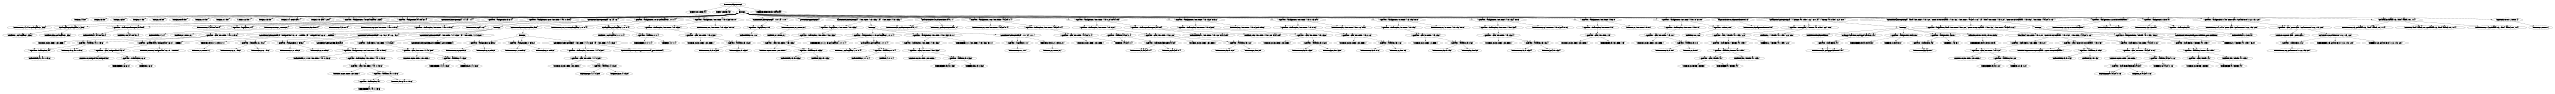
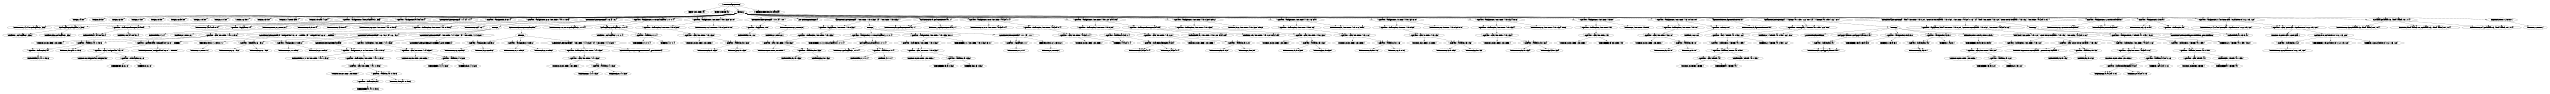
  digraph {
    n1 [label="(METHOD,tftp_connect)"]
    n2 [label="(PARAM,_DWORD *a1)"]
    n3 [label="(PARAM,_BYTE *a2)"]
    n4 [label="(BLOCK,,)"]
    n5 [label="(METHOD_RETURN,int __fastcall)"]
    n6 [label="(LOCAL,v4: int)"]
    n7 [label="(LOCAL,v5: int)"]
    n8 [label="(LOCAL,v6: int)"]
    n9 [label="(LOCAL,v7: int)"]
    n10 [label="(LOCAL,v8: int)"]
    n11 [label="(LOCAL,result: int)"]
    n12 [label="(LOCAL,v10: int)"]
    n13 [label="(LOCAL,v11: int)"]
    n14 [label="(WORD,v12: int *)"]
    n15 [label="(LOCAL,v13: int)"]
    n16 [label="(LOCAL,v14: const char *)"]
    n17 [label="(LOCAL,v15: char [ 128 ])"]
    n18 [label="(<operator>.assignment,v4 = Curl_ccalloc(1, 336))"]
    n19 [label="(<operator>.assignment,a1[188] = v4)"]
    n20 [label="(CONTROL_STRUCTURE,if ( !v4 ),if ( !v4 ))"]
    n21 [label="(<operator>.assignment,v5 = v4)"]
    n22 [label="(<operator>.assignment,v6 = *(_DWORD *)(*a1 + 1576))"]
    n23 [label="(CONTROL_STRUCTURE,if ( v6 ),if ( v6 ))"]
    n24 [label="(<operator>.assignment,v10 = Curl_ccalloc(1, v7 + 4))"]
    n25 [label="(<operator>.assignment,*(_DWORD *)(v5 + 328) = v10)"]
    n26 [label="(CONTROL_STRUCTURE,if ( !v10 ),if ( !v10 ))"]
    n27 [label="(JUMP_TARGET,LABEL_4)"]
    n28 [label="(CONTROL_STRUCTURE,if ( !*(_DWORD *)(v5 + 332) ),if ( !*(_DWORD *)(v5 + 332) ))"]
    n29 [label="(Curl_conncontrol,Curl_conncontrol(a1, 1))"]
    n30 [label="(<operator>.assignment,v8 = *(_DWORD *)(a1[20] + 4))"]
    n31 [label="(<operator>.assignment,*(_DWORD *)(v5 + 20) = a1[105])"]
    n32 [label="(<operator>.assignment,*(_DWORD *)(v5 + 320) = 512)"]
    n33 [label="(<operator>.assignment,*(_DWORD *)(v5 + 16) = a1)"]
    n34 [label="(<operator>.assignment,*(_WORD *)(v5 + 52) = v8)"]
    n35 [label="(<operator>.assignment,*(_DWORD *)(v5 + 324) = v6)"]
    n36 [label="(<operator>.assignment,*(_DWORD *)v5 = 0)"]
    n37 [label="(<operator>.assignment,*(_DWORD *)(v5 + 8) = -100)"]
    n38 [label="(tftp_set_timeouts,tftp_set_timeouts(v5))"]
    n39 [label="(CONTROL_STRUCTURE,if ( (*((_BYTE *)a1 + 591) & 2) != 0 ),if ( (*((_BYTE *)a1 + 591) & 2) != 0 ))"]
    n40 [label="(CONTROL_STRUCTURE,if ( !bind(*(_DWORD *)(v5 + 20), (const struct sockaddr *)(v5 + 52), *(_DWORD *)(a1[20] + 16)) ),if ( !bind(*(_DWORD *)(v5 + 20), (const struct sockaddr *)(v5 + 52), *(_DWORD *)(a1[20] + 16)) ))"]
    n41 [label="(<operator>.assignment,v12 = _errno_location())"]
    n42 [label="(<operator>.assignment,v13 = *a1)"]
    n43 [label="(<operator>.assignment,v14 = (const char *)Curl_strerror(*v12, v15, 128))"]
    n44 [label="(Curl_failf,Curl_failf(v13, \"bind() failed; %s\", v14))"]
-   n45 [label="(RETURN,return 7;,return 4;)"]
+   n45 [label="(RETURN,return 7;,return 7;)"]
    n46 [label="(IDENTIFIER,v4,v4 = Curl_ccalloc(1, 336))"]
    n47 [label="(Curl_ccalloc,Curl_ccalloc(1, 336))"]
    n48 [label="(<operator>.indirectIndexAccess,a1[188])"]
    n49 [label="(IDENTIFIER,v4,a1[188] = v4)"]
    n50 [label="(<operator>.logicalNot,!v4)"]
    n51 [label="(RETURN,return 27;,return 27;)"]
    n52 [label="(IDENTIFIER,v5,v5 = v4)"]
    n53 [label="(IDENTIFIER,v4,v5 = v4)"]
    n54 [label="(IDENTIFIER,v6,v6 = *(_DWORD *)(*a1 + 1576))"]
    n55 [label="(<operator>.indirection,*(_DWORD *)(*a1 + 1576))"]
    n56 [label="(IDENTIFIER,v6,if ( v6 ))"]
    n57 [label="(BLOCK,,)"]
    n58 [label="(CONTROL_STRUCTURE,else,else)"]
    n59 [label="(IDENTIFIER,v10,v10 = Curl_ccalloc(1, v7 + 4))"]
    n60 [label="(Curl_ccalloc,Curl_ccalloc(1, v7 + 4))"]
    n61 [label="(<operator>.indirection,*(_DWORD *)(v5 + 328))"]
    n62 [label="(IDENTIFIER,v10,*(_DWORD *)(v5 + 328) = v10)"]
    n63 [label="(<operator>.logicalNot,!v10)"]
    n64 [label="(RETURN,return 27;,return 27;)"]
    n65 [label="(<operator>.logicalNot,!*(_DWORD *)(v5 + 332))"]
    n66 [label="(BLOCK,,)"]
    n67 [label="(IDENTIFIER,a1,Curl_conncontrol(a1, 1))"]
    n68 [label="(LITERAL,1,Curl_conncontrol(a1, 1))"]
    n69 [label="(IDENTIFIER,v8,v8 = *(_DWORD *)(a1[20] + 4))"]
    n70 [label="(<operator>.indirection,*(_DWORD *)(a1[20] + 4))"]
    n71 [label="(<operator>.indirection,*(_DWORD *)(v5 + 20))"]
    n72 [label="(<operator>.indirectIndexAccess,a1[105])"]
    n73 [label="(<operator>.indirection,*(_DWORD *)(v5 + 320))"]
    n74 [label="(LITERAL,512,*(_DWORD *)(v5 + 320) = 512)"]
    n75 [label="(<operator>.indirection,*(_DWORD *)(v5 + 16))"]
    n76 [label="(IDENTIFIER,a1,*(_DWORD *)(v5 + 16) = a1)"]
    n77 [label="(<operator>.indirection,*(_WORD *)(v5 + 52))"]
    n78 [label="(IDENTIFIER,v8,*(_WORD *)(v5 + 52) = v8)"]
    n79 [label="(<operator>.indirection,*(_DWORD *)(v5 + 324))"]
    n80 [label="(IDENTIFIER,v6,*(_DWORD *)(v5 + 324) = v6)"]
    n81 [label="(<operator>.indirection,*(_DWORD *)v5)"]
    n82 [label="(LITERAL,0,*(_DWORD *)v5 = 0)"]
    n83 [label="(<operator>.indirection,*(_DWORD *)(v5 + 8))"]
    n84 [label="(<operator>.minus,-100)"]
    n85 [label="(IDENTIFIER,v5,tftp_set_timeouts(v5))"]
    n86 [label="(<operator>.notEquals,(*((_BYTE *)a1 + 591) & 2) != 0)"]
    n87 [label="(BLOCK,,)"]
    n88 [label="(<operator>.logicalNot,!bind(*(_DWORD *)(v5 + 20), (const struct sockaddr *)(v5 + 52), *(_DWORD *)(a1[20] + 16)))"]
    n89 [label="(BLOCK,,)"]
    n90 [label="(IDENTIFIER,v12,v12 = _errno_location())"]
    n91 [label="(_errno_location,_errno_location())"]
    n92 [label="(IDENTIFIER,v13,v13 = *a1)"]
    n93 [label="(<operator>.indirection,*a1)"]
    n94 [label="(IDENTIFIER,v14,v14 = (const char *)Curl_strerror(*v12, v15, 128))"]
    n95 [label="(<operator>.cast,(const char *)Curl_strerror(*v12, v15, 128))"]
    n96 [label="(IDENTIFIER,v13,Curl_failf(v13, \"bind() failed; %s\", v14))"]
    n97 [label="(LITERAL,\"bind() failed; %s\",Curl_failf(v13, \"bind() failed; %s\", v14))"]
    n98 [label="(IDENTIFIER,v14,Curl_failf(v13, \"bind() failed; %s\", v14))"]
    n99 [label="(LITERAL,7,return 7;)"]
    n100 [label="(LITERAL,1,Curl_ccalloc(1, 336))"]
    n101 [label="(LITERAL,336,Curl_ccalloc(1, 336))"]
    n102 [label="(IDENTIFIER,a1,a1[188] = v4)"]
    n103 [label="(LITERAL,188,a1[188] = v4)"]
    n104 [label="(IDENTIFIER,v4,!v4)"]
    n105 [label="(LITERAL,27,return 27;)"]
    n106 [label="(<operator>.cast,(_DWORD *)(*a1 + 1576))"]
    n107 [label="(UNKNOWN,_DWORD *,_DWORD *)"]
    n108 [label="(<operator>.addition,*a1 + 1576)"]
    n109 [label="(<operator>.indirection,*a1)"]
    n110 [label="(LITERAL,1576,*a1 + 1576)"]
    n111 [label="(IDENTIFIER,a1,*a1 + 1576)"]
    n112 [label="(CONTROL_STRUCTURE,if ( (unsigned int)(v6 - 8) > 0xFFB0 ),if ( (unsigned int)(v6 - 8) > 0xFFB0 ))"]
    n113 [label="(CONTROL_STRUCTURE,if ( v6 < 512 ),if ( v6 < 512 ))"]
    n114 [label="(CONTROL_STRUCTURE,if ( *(_DWORD *)(v4 + 328) ),if ( *(_DWORD *)(v4 + 328) ))"]
    n115 [label="(BLOCK,,)"]
    n116 [label="(<operator>.greaterThan,(unsigned int)(v6 - 8) > 0xFFB0)"]
    n117 [label="(RETURN,return 71;,return 71;)"]
    n118 [label="(<operator>.lessThan,v6 < 512)"]
    n119 [label="(<operator>.assignment,v7 = 512)"]
    n120 [label="(CONTROL_STRUCTURE,else,else)"]
    n121 [label="(<operator>.indirection,*(_DWORD *)(v4 + 328))"]
    n122 [label="(CONTROL_STRUCTURE,goto LABEL_4;,goto LABEL_4;)"]
    n123 [label="(<operator>.cast,(unsigned int)(v6 - 8))"]
    n124 [label="(LITERAL,0xFFB0,(unsigned int)(v6 - 8) > 0xFFB0)"]
    n125 [label="(LITERAL,71,return 71;)"]
    n126 [label="(UNKNOWN,unsigned int,unsigned int)"]
    n127 [label="(<operator>.subtraction,v6 - 8)"]
    n128 [label="(IDENTIFIER,v6,v6 - 8)"]
    n129 [label="(LITERAL,8,v6 - 8)"]
    n130 [label="(IDENTIFIER,v6,v6 < 512)"]
    n131 [label="(LITERAL,512,v6 < 512)"]
    n132 [label="(IDENTIFIER,v7,v7 = 512)"]
    n133 [label="(LITERAL,512,v7 = 512)"]
    n134 [label="(<operator>.assignment,v7 = *(_DWORD *)(*a1 + 1576))"]
    n135 [label="(IDENTIFIER,v7,v7 = *(_DWORD *)(*a1 + 1576))"]
    n136 [label="(<operator>.indirection,*(_DWORD *)(*a1 + 1576))"]
    n137 [label="(<operator>.cast,(_DWORD *)(*a1 + 1576))"]
    n138 [label="(UNKNOWN,_DWORD *,_DWORD *)"]
    n139 [label="(<operator>.addition,*a1 + 1576)"]
    n140 [label="(<operator>.indirection,*a1)"]
    n141 [label="(LITERAL,1576,*a1 + 1576)"]
    n142 [label="(IDENTIFIER,a1,*a1 + 1576)"]
    n143 [label="(<operator>.cast,(_DWORD *)(v4 + 328))"]
    n144 [label="(UNKNOWN,_DWORD *,_DWORD *)"]
    n145 [label="(<operator>.addition,v4 + 328)"]
    n146 [label="(IDENTIFIER,v4,v4 + 328)"]
    n147 [label="(LITERAL,328,v4 + 328)"]
    n148 [label="(<operator>.assignment,v6 = 512)"]
    n149 [label="(<operator>.assignment,v7 = 512)"]
    n150 [label="(CONTROL_STRUCTURE,if ( *(_DWORD *)(v4 + 328) ),if ( *(_DWORD *)(v4 + 328) ))"]
    n151 [label="(IDENTIFIER,v6,v6 = 512)"]
    n152 [label="(LITERAL,512,v6 = 512)"]
    n153 [label="(IDENTIFIER,v7,v7 = 512)"]
    n154 [label="(LITERAL,512,v7 = 512)"]
    n155 [label="(<operator>.indirection,*(_DWORD *)(v4 + 328))"]
    n156 [label="(CONTROL_STRUCTURE,goto LABEL_4;,goto LABEL_4;)"]
    n157 [label="(<operator>.cast,(_DWORD *)(v4 + 328))"]
    n158 [label="(UNKNOWN,_DWORD *,_DWORD *)"]
    n159 [label="(<operator>.addition,v4 + 328)"]
    n160 [label="(IDENTIFIER,v4,v4 + 328)"]
    n161 [label="(LITERAL,328,v4 + 328)"]
    n162 [label="(LITERAL,1,Curl_ccalloc(1, v7 + 4))"]
    n163 [label="(<operator>.addition,v7 + 4)"]
    n164 [label="(IDENTIFIER,v7,v7 + 4)"]
    n165 [label="(LITERAL,4,v7 + 4)"]
    n166 [label="(<operator>.cast,(_DWORD *)(v5 + 328))"]
    n167 [label="(UNKNOWN,_DWORD *,_DWORD *)"]
    n168 [label="(<operator>.addition,v5 + 328)"]
    n169 [label="(IDENTIFIER,v5,v5 + 328)"]
    n170 [label="(LITERAL,328,v5 + 328)"]
    n171 [label="(IDENTIFIER,v10,!v10)"]
    n172 [label="(LITERAL,27,return 27;)"]
    n173 [label="(<operator>.indirection,*(_DWORD *)(v5 + 332))"]
    n174 [label="(<operator>.assignment,v11 = Curl_ccalloc(1, v7 + 4))"]
    n175 [label="(<operator>.assignment,*(_DWORD *)(v5 + 332) = v11)"]
    n176 [label="(CONTROL_STRUCTURE,if ( !v11 ),if ( !v11 ))"]
    n177 [label="(<operator>.cast,(_DWORD *)(v5 + 332))"]
    n178 [label="(UNKNOWN,_DWORD *,_DWORD *)"]
    n179 [label="(<operator>.addition,v5 + 332)"]
    n180 [label="(IDENTIFIER,v5,v5 + 332)"]
    n181 [label="(LITERAL,332,v5 + 332)"]
    n182 [label="(IDENTIFIER,v11,v11 = Curl_ccalloc(1, v7 + 4))"]
    n183 [label="(Curl_ccalloc,Curl_ccalloc(1, v7 + 4))"]
    n184 [label="(<operator>.indirection,*(_DWORD *)(v5 + 332))"]
    n185 [label="(IDENTIFIER,v11,*(_DWORD *)(v5 + 332) = v11)"]
    n186 [label="(<operator>.logicalNot,!v11)"]
    n187 [label="(RETURN,return 27;,return 27;)"]
    n188 [label="(LITERAL,1,Curl_ccalloc(1, v7 + 4))"]
    n189 [label="(<operator>.addition,v7 + 4)"]
    n190 [label="(IDENTIFIER,v7,v7 + 4)"]
    n191 [label="(LITERAL,4,v7 + 4)"]
    n192 [label="(<operator>.cast,(_DWORD *)(v5 + 332))"]
    n193 [label="(UNKNOWN,_DWORD *,_DWORD *)"]
    n194 [label="(<operator>.addition,v5 + 332)"]
    n195 [label="(IDENTIFIER,v5,v5 + 332)"]
    n196 [label="(LITERAL,332,v5 + 332)"]
    n197 [label="(IDENTIFIER,v11,!v11)"]
    n198 [label="(LITERAL,27,return 27;)"]
    n199 [label="(<operator>.cast,(_DWORD *)(a1[20] + 4))"]
    n200 [label="(UNKNOWN,_DWORD *,_DWORD *)"]
    n201 [label="(LITERAL,4,a1[20] + 4)"]
    n202 [label="(<operator>.addition,a1[20] + 4)"]
    n203 [label="(<operator>.indirectIndexAccess,a1[20])"]
    n204 [label="(IDENTIFIER,a1,a1[20] + 4)"]
    n205 [label="(LITERAL,20,a1[20] + 4)"]
    n206 [label="(<operator>.cast,(_DWORD *)(v5 + 20))"]
    n207 [label="(IDENTIFIER,a1,*(_DWORD *)(v5 + 20) = a1[105])"]
    n208 [label="(LITERAL,105,*(_DWORD *)(v5 + 20) = a1[105])"]
    n209 [label="(UNKNOWN,_DWORD *,_DWORD *)"]
    n210 [label="(<operator>.addition,v5 + 20)"]
    n211 [label="(IDENTIFIER,v5,v5 + 20)"]
    n212 [label="(LITERAL,20,v5 + 20)"]
    n213 [label="(<operator>.cast,(_DWORD *)(v5 + 320))"]
    n214 [label="(UNKNOWN,_DWORD *,_DWORD *)"]
    n215 [label="(<operator>.addition,v5 + 320)"]
    n216 [label="(IDENTIFIER,v5,v5 + 320)"]
    n217 [label="(LITERAL,320,v5 + 320)"]
    n218 [label="(<operator>.cast,(_DWORD *)(v5 + 16))"]
    n219 [label="(UNKNOWN,_DWORD *,_DWORD *)"]
    n220 [label="(<operator>.addition,v5 + 16)"]
    n221 [label="(IDENTIFIER,v5,v5 + 16)"]
    n222 [label="(LITERAL,16,v5 + 16)"]
    n223 [label="(<operator>.cast,(_WORD *)(v5 + 52))"]
    n224 [label="(UNKNOWN,_WORD *,_WORD *)"]
    n225 [label="(<operator>.addition,v5 + 52)"]
    n226 [label="(IDENTIFIER,v5,v5 + 52)"]
    n227 [label="(LITERAL,52,v5 + 52)"]
    n228 [label="(<operator>.cast,(_DWORD *)(v5 + 324))"]
    n229 [label="(UNKNOWN,_DWORD *,_DWORD *)"]
    n230 [label="(<operator>.addition,v5 + 324)"]
    n231 [label="(IDENTIFIER,v5,v5 + 324)"]
    n232 [label="(LITERAL,324,v5 + 324)"]
    n233 [label="(<operator>.cast,(_DWORD *)v5)"]
    n234 [label="(UNKNOWN,_DWORD *,_DWORD *)"]
    n235 [label="(IDENTIFIER,v5,(_DWORD *)v5)"]
    n236 [label="(<operator>.cast,(_DWORD *)(v5 + 8))"]
    n237 [label="(LITERAL,100,-100)"]
    n238 [label="(UNKNOWN,_DWORD *,_DWORD *)"]
    n239 [label="(<operator>.addition,v5 + 8)"]
    n240 [label="(IDENTIFIER,v5,v5 + 8)"]
    n241 [label="(LITERAL,8,v5 + 8)"]
    n242 [label="(<operator>.and,*((_BYTE *)a1 + 591) & 2)"]
    n243 [label="(LITERAL,0,(*((_BYTE *)a1 + 591) & 2) != 0)"]
-   n244 [label="(LITERAL_TARGET,LABEL_8)"]
+   n244 [label="(JUMP_TARGET,LABEL_8)"]
    n245 [label="(Curl_pgrsStartNow,Curl_pgrsStartNow(*a1))"]
    n246 [label="(<operator>.assignment,result = 0)"]
    n247 [label="(<operator>.assignment,*a2 = 1)"]
    n248 [label="(RETURN,return result;,return result;)"]
    n249 [label="(<operator>.indirection,*((_BYTE *)a1 + 591))"]
    n250 [label="(LITERAL,2,*((_BYTE *)a1 + 591) & 2)"]
    n251 [label="(<operator>.addition,(_BYTE *)a1 + 591)"]
    n252 [label="(<operator>.cast,(_BYTE *)a1)"]
    n253 [label="(LITERAL,591,(_BYTE *)a1 + 591)"]
    n254 [label="(UNKNOWN,_BYTE *,_BYTE *)"]
    n255 [label="(IDENTIFIER,a1,(_BYTE *)a1)"]
    n256 [label="(<operator>.indirection,*a1)"]
    n257 [label="(IDENTIFIER,result,result = 0)"]
    n258 [label="(LITERAL,0,result = 0)"]
    n259 [label="(<operator>.indirection,*a2)"]
    n260 [label="(LITERAL,1,*a2 = 1)"]
    n261 [label="(IDENTIFIER,result,return result;)"]
    n262 [label="(IDENTIFIER,a1,Curl_pgrsStartNow(*a1))"]
    n263 [label="(IDENTIFIER,a2,*a2 = 1)"]
    n264 [label="(bind,bind(*(_DWORD *)(v5 + 20), (const struct sockaddr *)(v5 + 52), *(_DWORD *)(a1[20] + 16)))"]
    n265 [label="(<operators>.assignmentOr,*((_BYTE *)a1 + 591) |= 2u)"]
    n266 [label="(CONTROL_STRUCTURE,goto LABEL_8;,goto LABEL_8;)"]
    n267 [label="(<operator>.indirection,*(_DWORD *)(v5 + 20))"]
    n268 [label="(<operator>.cast,(const struct sockaddr *)(v5 + 52))"]
    n269 [label="(<operator>.indirection,*(_DWORD *)(a1[20] + 16))"]
    n270 [label="(<operator>.cast,(_DWORD *)(v5 + 20))"]
    n271 [label="(UNKNOWN,const struct sockaddr *,const struct sockaddr *)"]
    n272 [label="(<operator>.addition,v5 + 52)"]
    n273 [label="(<operator>.cast,(_DWORD *)(a1[20] + 16))"]
    n274 [label="(UNKNOWN,_DWORD *,_DWORD *)"]
    n275 [label="(<operator>.addition,v5 + 20)"]
    n276 [label="(IDENTIFIER,v5,v5 + 20)"]
    n277 [label="(LITERAL,20,v5 + 20)"]
    n278 [label="(IDENTIFIER,v5,v5 + 52)"]
    n279 [label="(LITERAL,52,v5 + 52)"]
    n280 [label="(UNKNOWN,_DWORD *,_DWORD *)"]
    n281 [label="(<operator>.addition,a1[20] + 16)"]
    n282 [label="(<operator>.indirectIndexAccess,a1[20])"]
    n283 [label="(LITERAL,16,a1[20] + 16)"]
    n284 [label="(IDENTIFIER,a1,a1[20] + 16)"]
    n285 [label="(LITERAL,20,a1[20] + 16)"]
    n286 [label="(<operator>.indirection,*((_BYTE *)a1 + 591))"]
    n287 [label="(LITERAL,2u,*((_BYTE *)a1 + 591) |= 2u)"]
    n288 [label="(<operator>.addition,(_BYTE *)a1 + 591)"]
    n289 [label="(<operator>.cast,(_BYTE *)a1)"]
    n290 [label="(LITERAL,591,(_BYTE *)a1 + 591)"]
    n291 [label="(UNKNOWN,_BYTE *,_BYTE *)"]
    n292 [label="(IDENTIFIER,a1,(_BYTE *)a1)"]
    n293 [label="(IDENTIFIER,a1,v13 = *a1)"]
    n294 [label="(UNKNOWN,const char *,const char *)"]
    n295 [label="(Curl_strerror,Curl_strerror(*v12, v15, 128))"]
    n296 [label="(<operator>.indirection,*v12)"]
    n297 [label="(IDENTIFIER,v15,Curl_strerror(*v12, v15, 128))"]
    n298 [label="(LITERAL,128,Curl_strerror(*v12, v15, 128))"]
    n299 [label="(IDENTIFIER,v12,Curl_strerror(*v12, v15, 128))"]
    n1 -> n2
    n1 -> n3
    n1 -> n4
    n1 -> n5
    n4 -> n6
    n4 -> n7
    n4 -> n8
    n4 -> n9
    n4 -> n10
    n4 -> n11
    n4 -> n12
    n4 -> n13
    n4 -> n14
    n4 -> n15
    n4 -> n16
    n4 -> n17
    n4 -> n18
    n4 -> n19
    n4 -> n20
    n4 -> n21
    n4 -> n22
    n4 -> n23
    n4 -> n24
    n4 -> n25
    n4 -> n26
    n4 -> n27
    n4 -> n28
    n4 -> n29
    n4 -> n30
    n4 -> n31
    n4 -> n32
    n4 -> n33
    n4 -> n34
    n4 -> n35
    n4 -> n36
    n4 -> n37
    n4 -> n38
    n4 -> n39
    n4 -> n40
    n4 -> n41
    n4 -> n42
    n4 -> n43
    n4 -> n44
    n4 -> n45
    n18 -> n46
    n18 -> n47
    n19 -> n48
    n19 -> n49
    n20 -> n50
    n20 -> n51
    n21 -> n52
    n21 -> n53
    n22 -> n54
    n22 -> n55
    n23 -> n56
    n23 -> n57
    n23 -> n58
    n24 -> n59
    n24 -> n60
    n25 -> n61
    n25 -> n62
    n26 -> n63
    n26 -> n64
    n28 -> n65
    n28 -> n66
    n29 -> n67
    n29 -> n68
    n30 -> n69
    n30 -> n70
    n31 -> n71
    n31 -> n72
    n32 -> n73
    n32 -> n74
    n33 -> n75
    n33 -> n76
    n34 -> n77
    n34 -> n78
    n35 -> n79
    n35 -> n80
    n36 -> n81
    n36 -> n82
    n37 -> n83
    n37 -> n84
    n38 -> n85
    n39 -> n86
    n39 -> n87
    n40 -> n88
    n40 -> n89
    n41 -> n90
    n41 -> n91
    n42 -> n92
    n42 -> n93
    n43 -> n94
    n43 -> n95
    n44 -> n96
    n44 -> n97
    n44 -> n98
    n45 -> n99
    n47 -> n100
    n47 -> n101
    n48 -> n102
    n48 -> n103
    n50 -> n104
    n51 -> n105
    n55 -> n106
    n57 -> n112
    n57 -> n113
    n57 -> n114
    n58 -> n115
    n60 -> n162
    n60 -> n163
    n61 -> n166
    n63 -> n171
    n64 -> n172
    n65 -> n173
    n66 -> n174
    n66 -> n175
    n66 -> n176
    n70 -> n199
    n71 -> n206
    n72 -> n207
    n72 -> n208
    n73 -> n213
    n75 -> n218
    n77 -> n223
    n79 -> n228
    n81 -> n233
    n83 -> n236
    n84 -> n237
    n86 -> n242
    n86 -> n243
    n87 -> n244
    n87 -> n245
    n87 -> n246
    n87 -> n247
    n87 -> n248
    n88 -> n264
    n89 -> n265
    n89 -> n266
    n93 -> n293
    n95 -> n294
    n95 -> n295
    n106 -> n107
    n106 -> n108
    n108 -> n109
    n108 -> n110
    n109 -> n111
    n112 -> n116
    n112 -> n117
    n113 -> n118
    n113 -> n119
    n113 -> n120
    n114 -> n121
    n114 -> n122
    n115 -> n148
    n115 -> n149
    n115 -> n150
    n116 -> n123
    n116 -> n124
    n117 -> n125
    n118 -> n130
    n118 -> n131
    n119 -> n132
    n119 -> n133
    n120 -> n134
    n121 -> n143
    n123 -> n126
    n123 -> n127
    n127 -> n128
    n127 -> n129
    n134 -> n135
    n134 -> n136
    n136 -> n137
    n137 -> n138
    n137 -> n139
    n139 -> n140
    n139 -> n141
    n140 -> n142
    n143 -> n144
    n143 -> n145
    n145 -> n146
    n145 -> n147
    n148 -> n151
    n148 -> n152
    n149 -> n153
    n149 -> n154
    n150 -> n155
    n150 -> n156
    n155 -> n157
    n157 -> n158
    n157 -> n159
    n159 -> n160
    n159 -> n161
    n163 -> n164
    n163 -> n165
    n166 -> n167
    n166 -> n168
    n168 -> n169
    n168 -> n170
    n173 -> n177
    n174 -> n182
    n174 -> n183
    n175 -> n184
    n175 -> n185
    n176 -> n186
    n176 -> n187
    n177 -> n178
    n177 -> n179
    n179 -> n180
    n179 -> n181
    n183 -> n188
    n183 -> n189
    n184 -> n192
    n186 -> n197
    n187 -> n198
    n189 -> n190
    n189 -> n191
    n192 -> n193
    n192 -> n194
    n194 -> n195
    n194 -> n196
    n199 -> n200
    n199 -> n201
    n202 -> n201
    n202 -> n203
    n203 -> n204
    n203 -> n205
    n206 -> n209
    n206 -> n210
    n210 -> n211
    n210 -> n212
    n213 -> n214
    n213 -> n215
    n215 -> n216
    n215 -> n217
    n218 -> n219
    n218 -> n220
    n220 -> n221
    n220 -> n222
    n223 -> n224
    n223 -> n225
    n225 -> n226
    n225 -> n227
    n228 -> n229
    n228 -> n230
    n230 -> n231
    n230 -> n232
    n233 -> n234
    n233 -> n235
    n236 -> n238
    n236 -> n239
    n239 -> n240
    n239 -> n241
    n242 -> n249
    n242 -> n250
    n245 -> n256
    n246 -> n257
    n246 -> n258
    n247 -> n259
    n247 -> n260
    n248 -> n261
    n249 -> n251
    n251 -> n252
    n251 -> n253
    n252 -> n254
    n252 -> n255
    n256 -> n262
    n259 -> n263
    n264 -> n267
    n264 -> n268
    n264 -> n269
    n265 -> n286
    n265 -> n287
    n267 -> n270
    n268 -> n271
    n268 -> n272
    n269 -> n273
    n270 -> n274
    n270 -> n275
    n272 -> n278
    n272 -> n279
    n273 -> n280
    n273 -> n281
    n275 -> n276
    n275 -> n277
    n281 -> n282
    n281 -> n283
    n282 -> n284
    n282 -> n285
    n286 -> n288
    n288 -> n289
    n288 -> n290
    n289 -> n291
    n289 -> n292
    n295 -> n296
    n295 -> n297
    n295 -> n298
    n296 -> n299
  }
